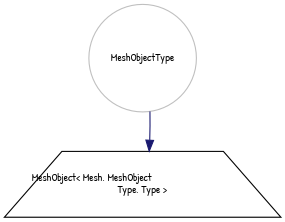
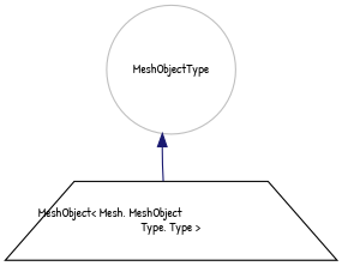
  digraph {
    rankdir=TB
    fontname="Patrick Hand"
    node [fontname="Patrick Hand" fontsize=10]
    n1 [color=grey75 height=0.2 label=MeshObjectType shape=circle width=0.4]
    n2 [color=black height=0.2 label="MeshObject\< Mesh, MeshObject\lType, Type \>" shape=trapezium width=0.4]
-   n2 -> n1 [color=midnightblue dir=back fontname="Patrick Hand" fontsize=10 labelfontname=FreeSans labelfontsize=10 style=solid]
+   n1 -> n2 [color=midnightblue dir=back fontname="Patrick Hand" fontsize=10 labelfontname=FreeSans labelfontsize=10 style=solid]
  }
